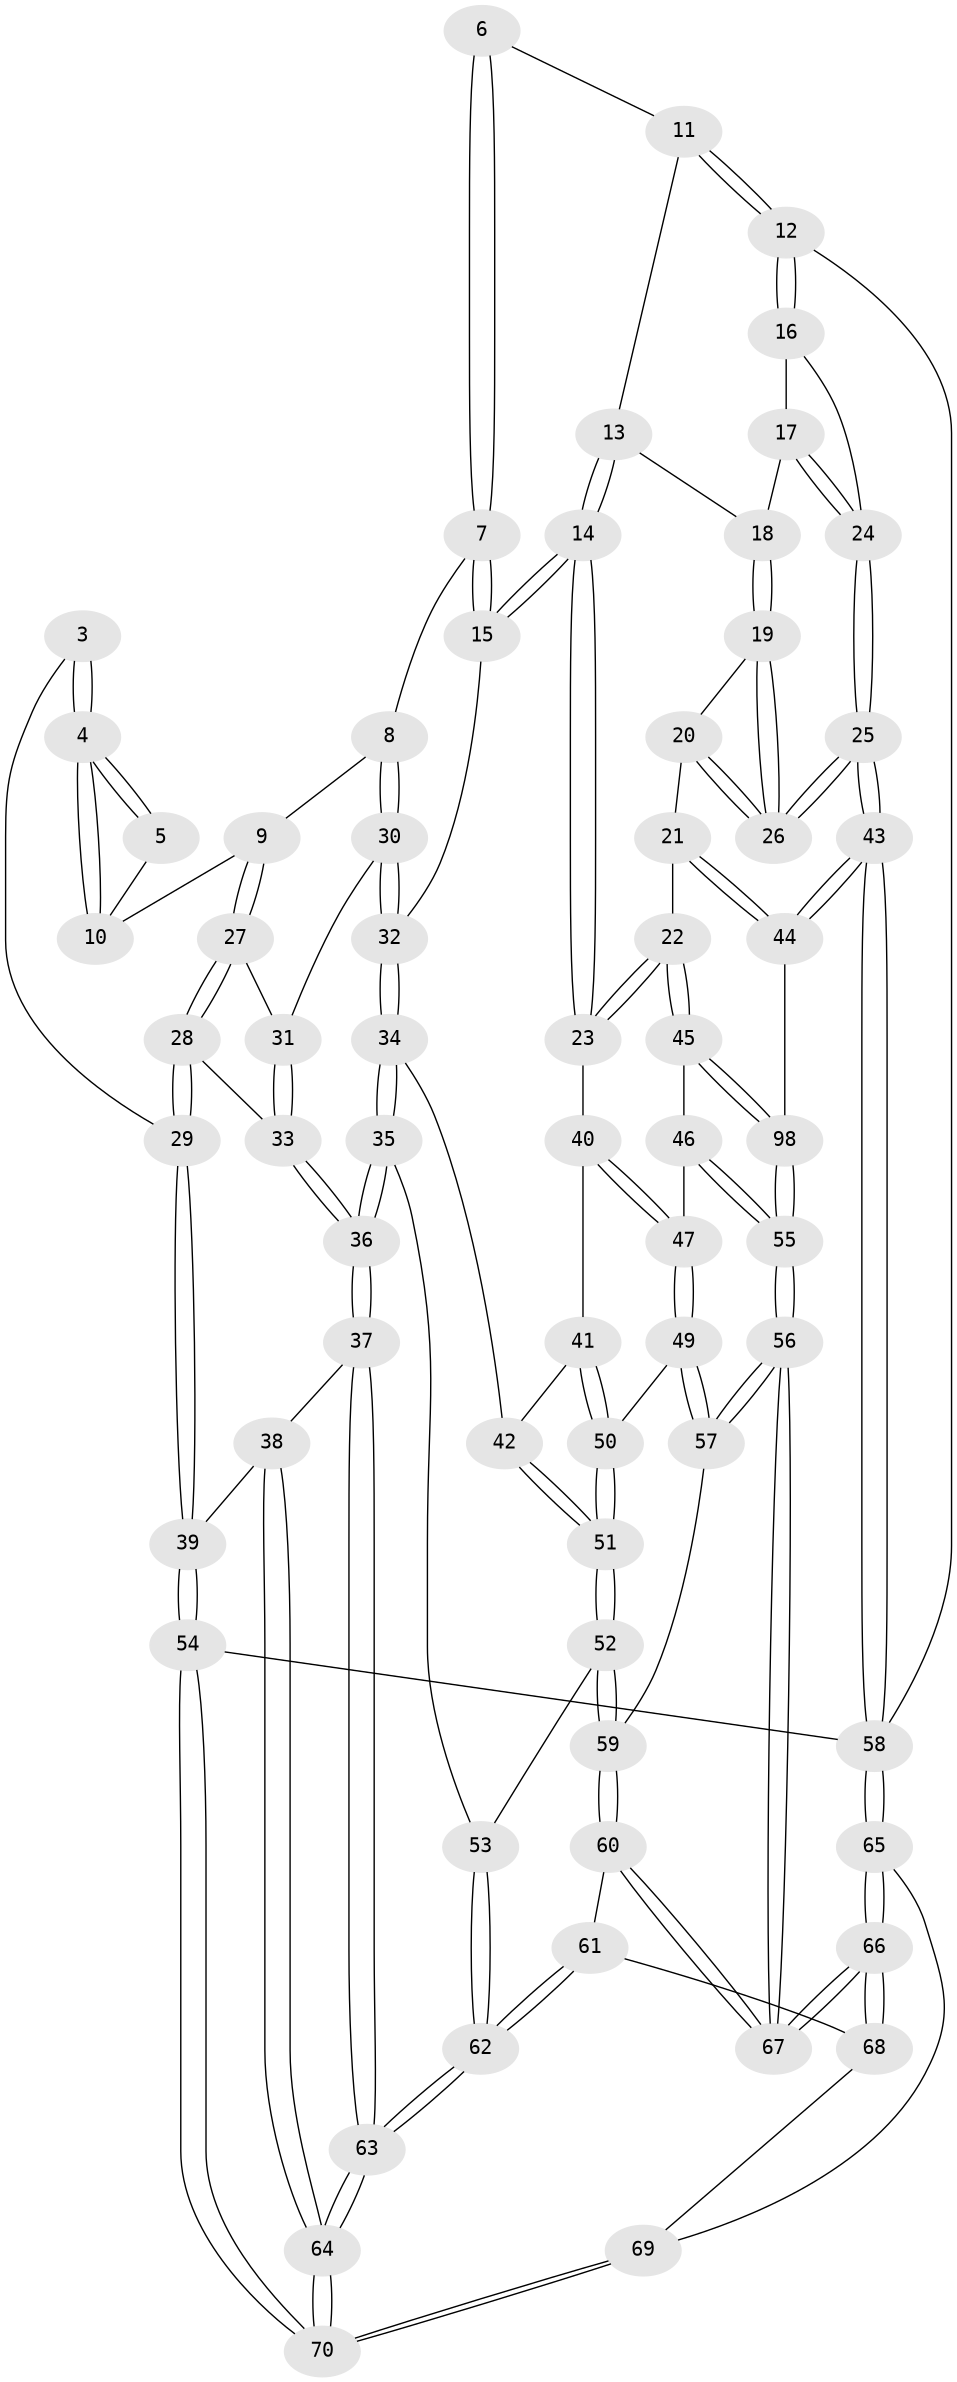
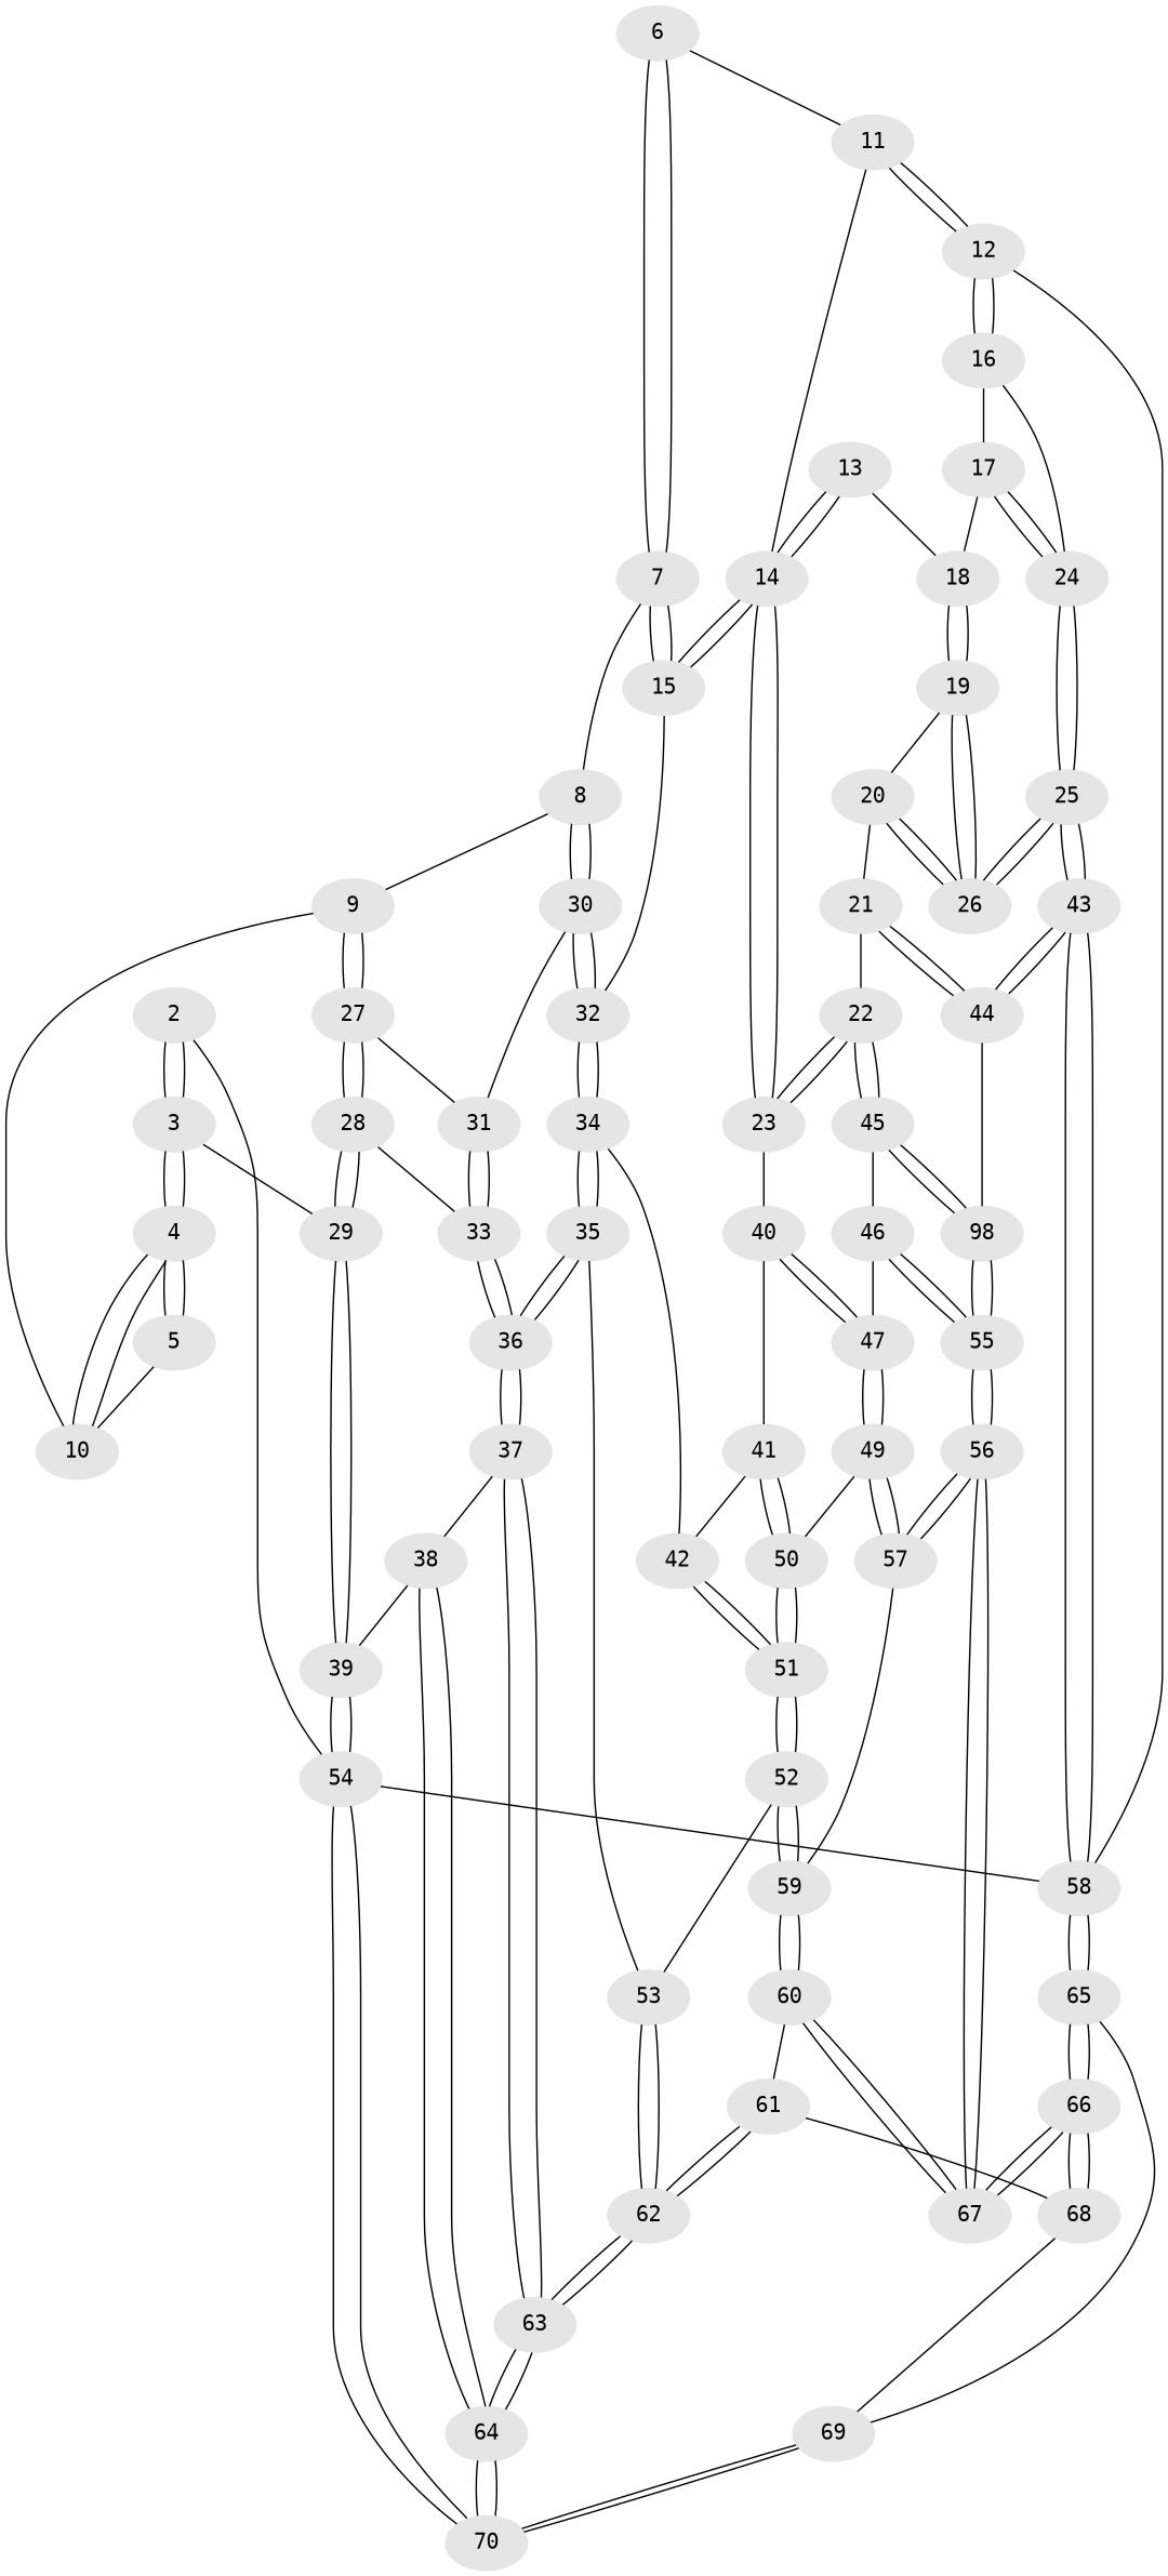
  graph {
    fontname="DejaVu Sans Mono"
    node [color=gray90 fontname="DejaVu Sans Mono" style=filled]
    edge [fontname="DejaVu Sans Mono"]
+   2
    3
    54
    6
    7
    11
    4
    29
    12
    16
    58
    70
    5
    10
    39
    8
    15
    13
    9
    30
    32
    27
    31
    28
    14
    18
    17
    24
    65
    23
    19
    40
    34
    25
    20
    26
    21
    22
    44
    45
    n41 [label=98]
    46
    41
    47
    43
    33
    36
    35
    42
    37
    53
    51
    62
    38
    63
    64
    50
    49
    52
    55
    56
    57
    59
    60
    67
    66
    69
    61
    68
+   2 -- 3
+   2 -- 3
+   2 -- 54
    3 -- 4
    3 -- 4
    3 -- 29
    54 -- 58
    54 -- 70
    54 -- 70
    6 -- 7
    6 -- 7
    6 -- 11
    7 -- 8
    7 -- 15
    7 -- 15
    11 -- 12
    11 -- 12
-   11 -- 13
+   11 -- 14
    4 -- 5
    4 -- 5
    4 -- 10
    4 -- 10
    29 -- 39
    29 -- 39
    12 -- 16
    12 -- 16
    12 -- 58
    16 -- 17
    16 -- 24
    58 -- 65
    58 -- 65
    5 -- 10
    39 -- 54
    39 -- 54
    8 -- 9
    8 -- 30
    8 -- 30
    15 -- 32
    13 -- 14
    13 -- 14
    13 -- 18
    9 -- 10
    9 -- 27
    9 -- 27
    30 -- 32
    30 -- 32
    30 -- 31
    32 -- 34
    32 -- 34
    27 -- 31
    27 -- 28
    27 -- 28
    31 -- 33
    31 -- 33
    28 -- 29
    28 -- 29
    28 -- 33
    14 -- 15
    14 -- 15
    14 -- 23
    14 -- 23
    18 -- 19
    18 -- 19
    17 -- 18
    17 -- 24
    17 -- 24
    24 -- 25
    24 -- 25
    65 -- 66
    65 -- 66
    65 -- 69
    23 -- 40
    19 -- 20
    19 -- 26
    19 -- 26
    40 -- 41
    40 -- 47
    40 -- 47
    34 -- 35
    34 -- 35
    34 -- 42
    25 -- 26
    25 -- 26
    25 -- 43
    25 -- 43
    20 -- 26
    20 -- 26
    20 -- 21
    21 -- 22
    21 -- 44
    21 -- 44
    22 -- 23
    22 -- 23
    22 -- 45
    22 -- 45
    44 -- n41
    45 -- n41
    45 -- n41
    45 -- 46
    n41 -- 55
    n41 -- 55
    46 -- 47
    46 -- 55
    46 -- 55
    41 -- 42
    41 -- 50
    41 -- 50
    47 -- 49
    47 -- 49
    43 -- 58
    43 -- 58
    43 -- 44
    43 -- 44
    33 -- 36
    33 -- 36
    36 -- 37
    36 -- 37
    35 -- 36
    35 -- 36
    35 -- 53
    42 -- 51
    42 -- 51
    37 -- 38
    37 -- 63
    37 -- 63
    53 -- 62
    53 -- 62
    51 -- 52
    51 -- 52
    62 -- 63
    62 -- 63
    38 -- 39
    38 -- 64
    38 -- 64
    63 -- 64
    63 -- 64
    64 -- 70
    64 -- 70
    50 -- 51
    50 -- 51
    49 -- 50
    49 -- 57
    49 -- 57
    52 -- 53
    52 -- 59
    52 -- 59
    55 -- 56
    55 -- 56
    56 -- 57
    56 -- 57
    56 -- 67
    56 -- 67
    57 -- 59
    59 -- 60
    59 -- 60
    60 -- 67
    60 -- 67
    60 -- 61
    66 -- 67
    66 -- 67
    66 -- 68
    66 -- 68
    69 -- 70
    69 -- 70
    61 -- 62
    61 -- 62
    61 -- 68
    68 -- 69
  }
